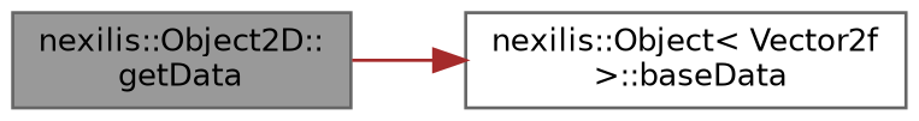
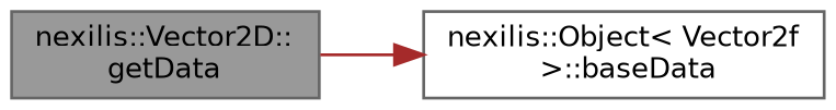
  digraph {
    rankdir=LR
    node [fontname=Helvetica fontsize=10 shape=box style=filled]
-   n1 [color=gray40 fillcolor=grey60 fontcolor=black height=0.2 label="nexilis::Object2D::\lgetData" width=0.4]
+   n1 [color=gray40 fillcolor=grey60 fontcolor=black height=0.2 label="nexilis::Vector2D::\lgetData" width=0.4]
    n2 [color=grey40 fillcolor=white height=0.2 label="nexilis::Object\< Vector2f\l \>::baseData" width=0.4]
    n1 -> n2 [color=brown fontname=Helvetica fontsize=10 labelfontname=Helvetica labelfontsize=10 style=solid]
  }
